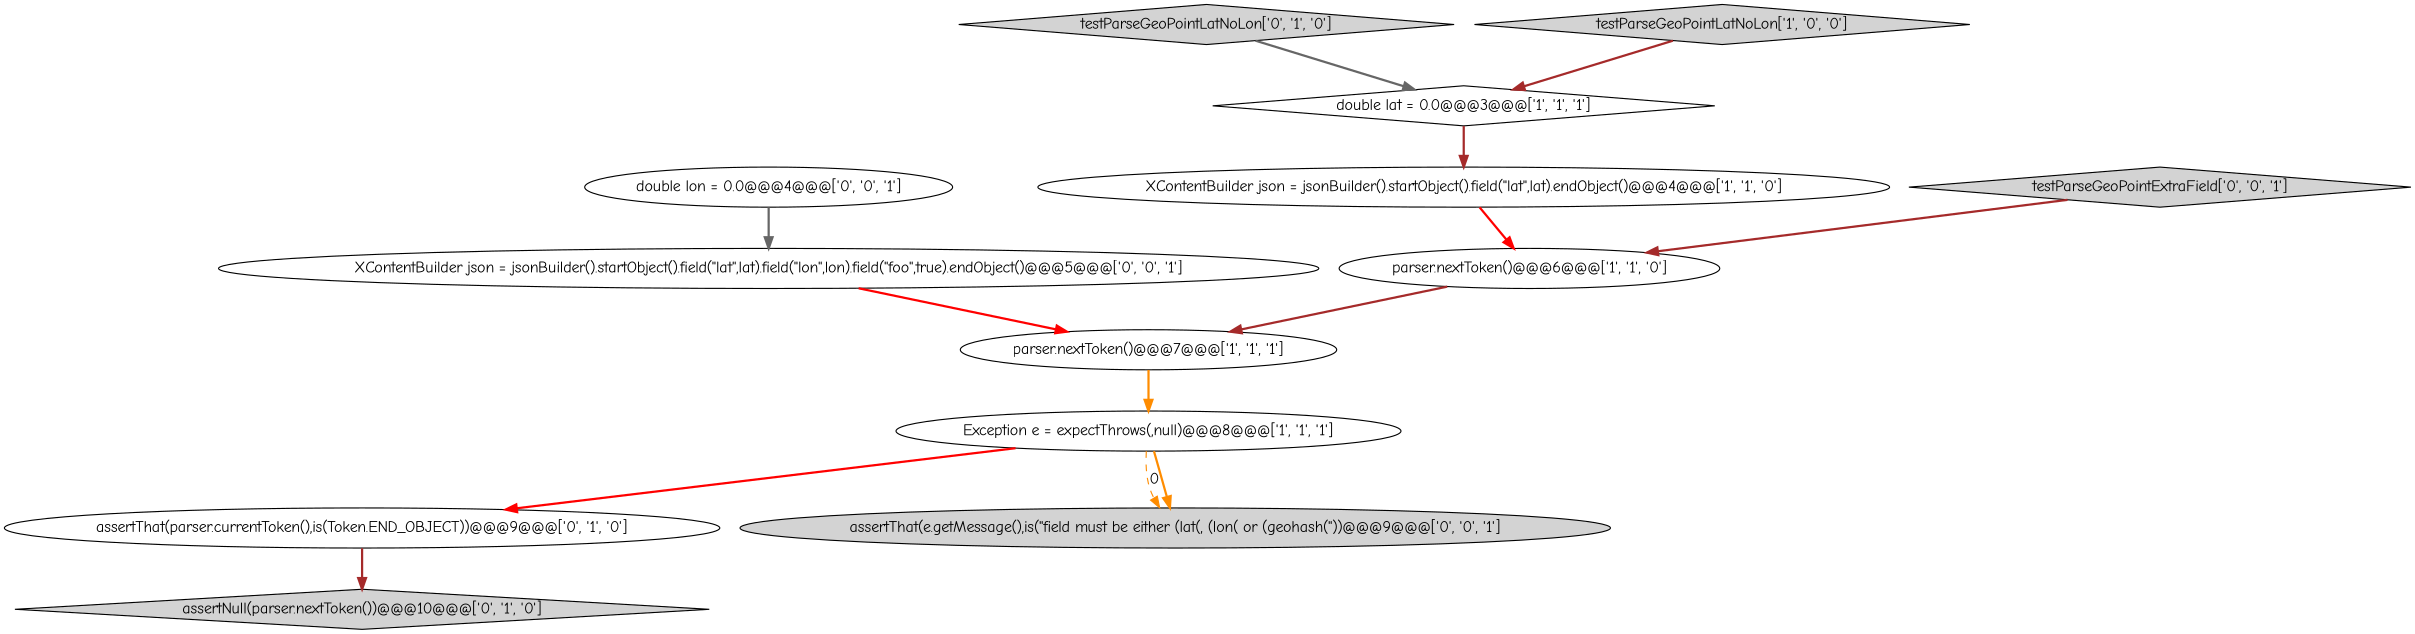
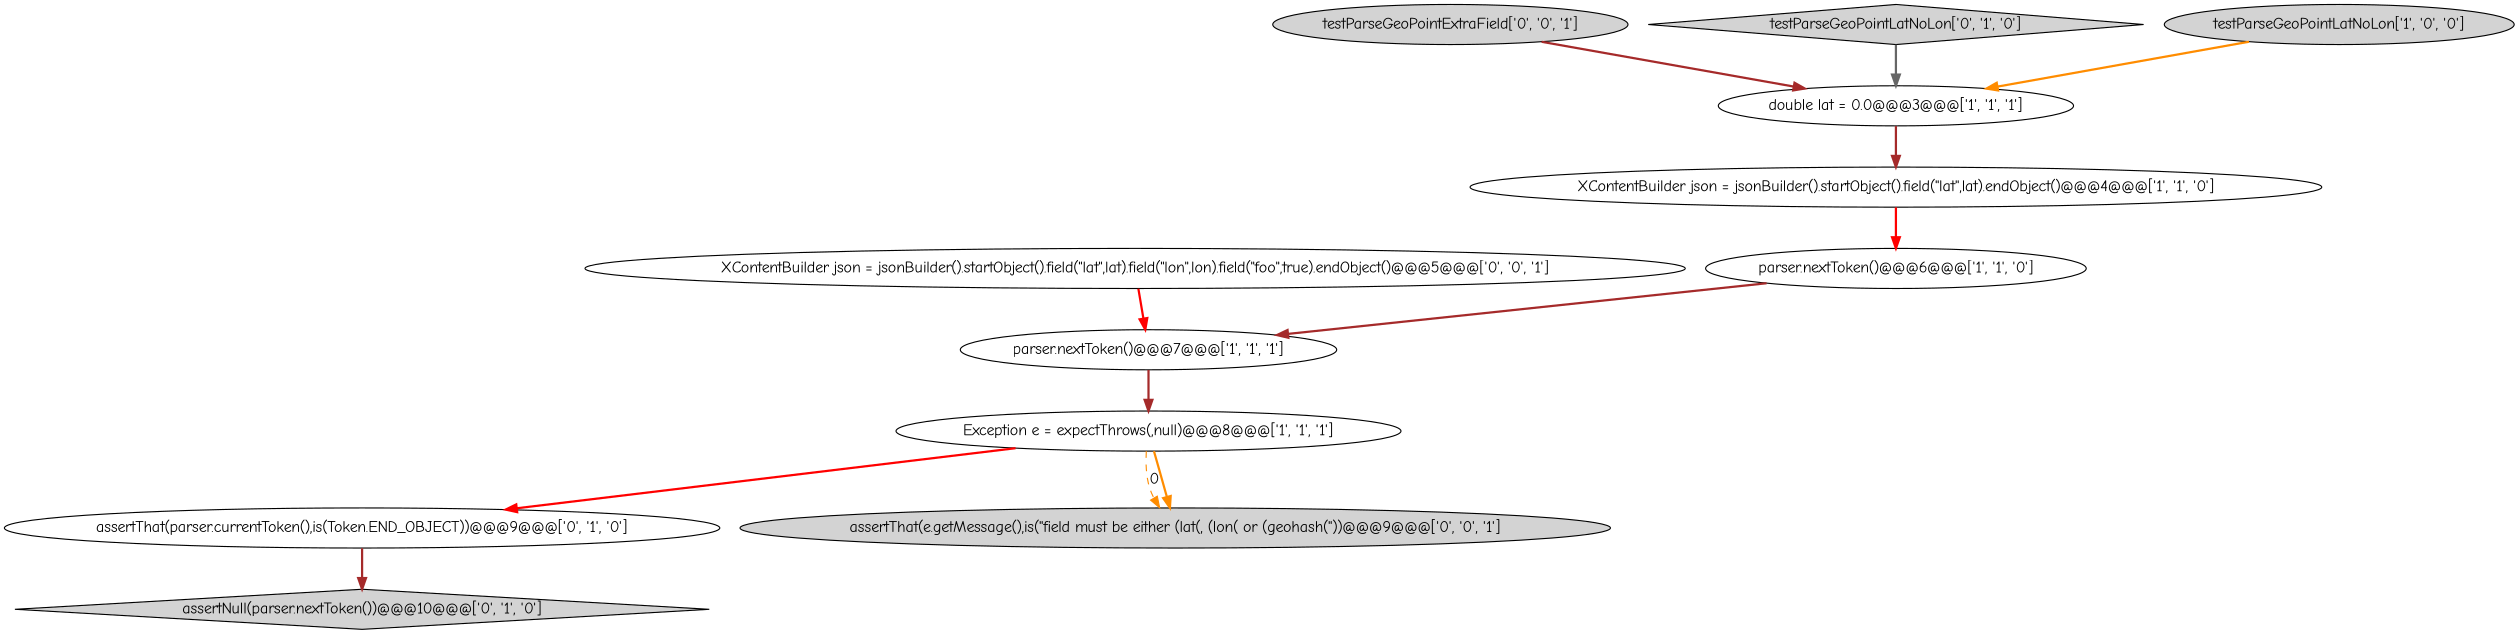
  digraph {
    fontname="Comic Neue"
    node [fillcolor=white fontname="Comic Neue" shape=ellipse style=filled]
    edge [color=brown fontname="Comic Neue" style=bold]
    n1 [label="assertThat(parser.currentToken(),is(Token.END_OBJECT))@@@9@@@['0', '1', '0']"]
    n2 [fillcolor=lightgray label="assertNull(parser.nextToken())@@@10@@@['0', '1', '0']" shape=diamond]
-   n3 [label="double lon = 0.0@@@4@@@['0', '0', '1']"]
    n4 [label="XContentBuilder json = jsonBuilder().startObject().field(\"lat\",lat).field(\"lon\",lon).field(\"foo\",true).endObject()@@@5@@@['0', '0', '1']"]
    n5 [label="parser.nextToken()@@@7@@@['1', '1', '1']"]
-   n6 [label="double lat = 0.0@@@3@@@['1', '1', '1']" shape=diamond]
+   n6 [label="double lat = 0.0@@@3@@@['1', '1', '1']"]
    n7 [label="XContentBuilder json = jsonBuilder().startObject().field(\"lat\",lat).endObject()@@@4@@@['1', '1', '0']"]
    n8 [label="parser.nextToken()@@@6@@@['1', '1', '0']"]
-   n9 [fillcolor=lightgray label="testParseGeoPointExtraField['0', '0', '1']" shape=diamond]
+   n9 [fillcolor=lightgray label="testParseGeoPointExtraField['0', '0', '1']"]
    n10 [fillcolor=lightgray label="testParseGeoPointLatNoLon['0', '1', '0']" shape=diamond]
    n11 [label="Exception e = expectThrows(,null)@@@8@@@['1', '1', '1']"]
    n12 [fillcolor=lightgray label="assertThat(e.getMessage(),is(\"field must be either (lat(, (lon( or (geohash(\"))@@@9@@@['0', '0', '1']"]
-   n13 [fillcolor=lightgray label="testParseGeoPointLatNoLon['1', '0', '0']" shape=diamond]
+   n13 [fillcolor=lightgray label="testParseGeoPointLatNoLon['1', '0', '0']"]
    n1 -> n2
-   n3 -> n4 [color=gray40]
    n4 -> n5 [color=red]
-   n5 -> n11 [color=darkorange]
+   n5 -> n11
    n6 -> n7
    n7 -> n8 [color=red]
    n8 -> n5
-   n9 -> n8
+   n9 -> n6
    n10 -> n6 [color=gray40]
    n11 -> n1 [color=red]
    n11 -> n12 [color=darkorange label=0 style=dashed]
    n11 -> n12 [color=darkorange]
-   n13 -> n6
+   n13 -> n6 [color=darkorange]
  }
